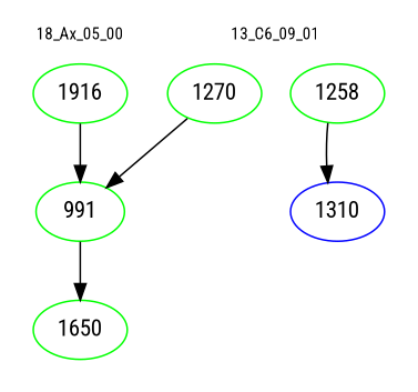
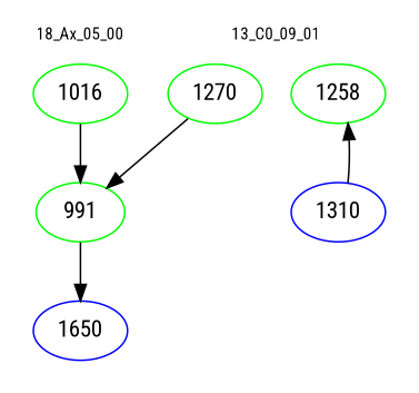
  digraph {
    fontname="Roboto Condensed"
    node [color=green fontname="Roboto Condensed"]
    edge [color=black fontname="Roboto Condensed"]
-   n1 [label=1916]
+   n1 [label=1016]
    n2 [label=991]
-   n3 [label=1650]
+   n3 [color=blue label=1650]
    n4 [label=1270]
    n5 [label=1258]
    n6 [color=blue label=1310]
    subgraph cluster_1 {
      color=white
      fontsize=10
      label="18_Ax_05_00"
      n1
      n2
      n3
    }
    subgraph cluster_2 {
      color=white
      fontsize=10
-     label="13_C6_09_01"
+     label="13_C0_09_01"
      n4
      n5
      n6
    }
    n1 -> n2
    n2 -> n3
    n4 -> n2
-   n5 -> n6
+   n6 -> n5
  }
